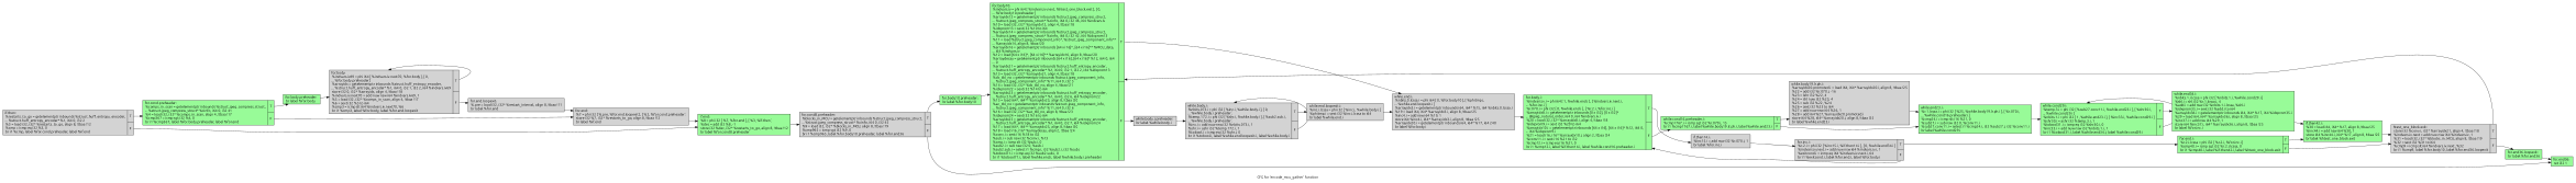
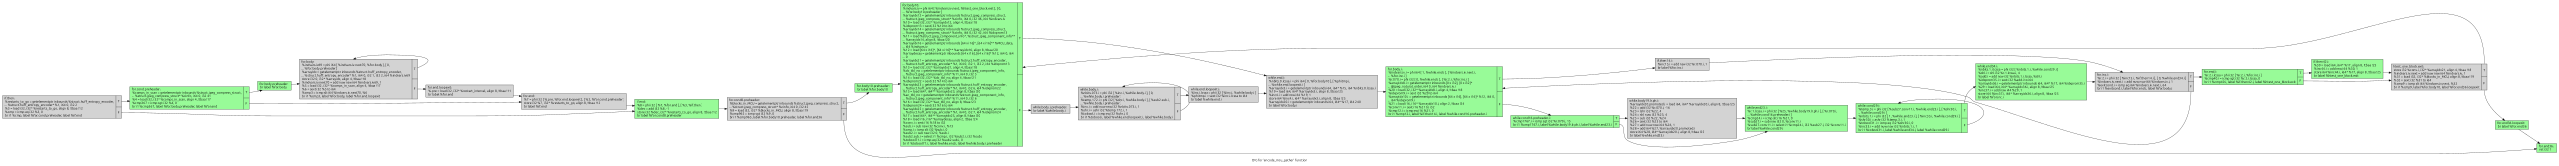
  digraph {
    fontname=Ubuntu
    label="CFG for 'encode_mcu_gather' function"
    rankdir=LR
    node [fillcolor=palegreen fontname=Ubuntu shape=record style=filled]
    edge [fontname=Ubuntu]
    n1 [fillcolor=lightgrey label="{for.cond8.preheader:                              \l  %blocks_in_MCU = getelementptr inbounds %struct.jpeg_compress_struct,\l... %struct.jpeg_compress_struct* %cinfo, i64 0, i32 45\l  %9 = load i32, i32* %blocks_in_MCU, align 8, !tbaa !19\l  %cmp965 = icmp sgt i32 %9, 0\l  br i1 %cmp965, label %for.body10.preheader, label %for.end36\l|{<s0>T|<s1>F}}"]
    n2 [label="{for.body10.preheader:                             \l  br label %for.body10\l}"]
    n3 [label="{for.end36:                                        \l  ret i32 1\l}"]
    n4 [fillcolor=lightgrey label="{if.then:                                          \l  %restarts_to_go = getelementptr inbounds %struct.huff_entropy_encoder,\l... %struct.huff_entropy_encoder* %1, i64 0, i32 2\l  %3 = load i32, i32* %restarts_to_go, align 8, !tbaa !12\l  %cmp = icmp eq i32 %3, 0\l  br i1 %cmp, label %for.cond.preheader, label %if.end\l|{<s0>T|<s1>F}}"]
    n5 [label="{for.cond.preheader:                               \l  %comps_in_scan = getelementptr inbounds %struct.jpeg_compress_struct,\l... %struct.jpeg_compress_struct* %cinfo, i64 0, i32 41\l  %4 = load i32, i32* %comps_in_scan, align 4, !tbaa !17\l  %cmp367 = icmp sgt i32 %4, 0\l  br i1 %cmp367, label %for.body.preheader, label %for.end\l|{<s0>T|<s1>F}}"]
    n6 [label="{if.end:                                           \l  %8 = phi i32 [ %7, %for.end ], [ %3, %if.then ]\l  %dec = add i32 %8, -1\l  store i32 %dec, i32* %restarts_to_go, align 8, !tbaa !12\l  br label %for.cond8.preheader\l}"]
    n7 [label="{for.body10:                                       \l  %indvars.iv = phi i64 [ %indvars.iv.next, %htest_one_block.exit ], [ 0,\l... %for.body10.preheader ]\l  %arrayidx12 = getelementptr inbounds %struct.jpeg_compress_struct,\l... %struct.jpeg_compress_struct* %cinfo, i64 0, i32 46, i64 %indvars.iv\l  %10 = load i32, i32* %arrayidx12, align 4, !tbaa !18\l  %idxprom13 = sext i32 %10 to i64\l  %arrayidx14 = getelementptr inbounds %struct.jpeg_compress_struct,\l... %struct.jpeg_compress_struct* %cinfo, i64 0, i32 42, i64 %idxprom13\l  %11 = load %struct.jpeg_component_info*, %struct.jpeg_component_info**\l... %arrayidx14, align 8, !tbaa !20\l  %arrayidx16 = getelementptr inbounds [64 x i16]*, [64 x i16]** %MCU_data,\l... i64 %indvars.iv\l  %12 = load [64 x i16]*, [64 x i16]** %arrayidx16, align 8, !tbaa !20\l  %arraydecay = getelementptr inbounds [64 x i16], [64 x i16]* %12, i64 0, i64\l... 0\l  %arrayidx21 = getelementptr inbounds %struct.huff_entropy_encoder,\l... %struct.huff_entropy_encoder* %1, i64 0, i32 1, i32 2, i64 %idxprom13\l  %13 = load i32, i32* %arrayidx21, align 4, !tbaa !18\l  %dc_tbl_no = getelementptr inbounds %struct.jpeg_component_info,\l... %struct.jpeg_component_info* %11, i64 0, i32 5\l  %14 = load i32, i32* %dc_tbl_no, align 4, !tbaa !21\l  %idxprom22 = sext i32 %14 to i64\l  %arrayidx23 = getelementptr inbounds %struct.huff_entropy_encoder,\l... %struct.huff_entropy_encoder* %1, i64 0, i32 6, i64 %idxprom22\l  %15 = load i64*, i64** %arrayidx23, align 8, !tbaa !20\l  %ac_tbl_no = getelementptr inbounds %struct.jpeg_component_info,\l... %struct.jpeg_component_info* %11, i64 0, i32 6\l  %16 = load i32, i32* %ac_tbl_no, align 8, !tbaa !23\l  %idxprom24 = sext i32 %16 to i64\l  %arrayidx25 = getelementptr inbounds %struct.huff_entropy_encoder,\l... %struct.huff_entropy_encoder* %1, i64 0, i32 7, i64 %idxprom24\l  %17 = load i64*, i64** %arrayidx25, align 8, !tbaa !20\l  %18 = load i16, i16* %arraydecay, align 2, !tbaa !24\l  %conv.i = sext i16 %18 to i32\l  %sub.i = sub nsw i32 %conv.i, %13\l  %cmp.i = icmp slt i32 %sub.i, 0\l  %sub2.i = sub nsw i32 0, %sub.i\l  %sub2.sub.i = select i1 %cmp.i, i32 %sub2.i, i32 %sub.i\l  %tobool71.i = icmp eq i32 %sub2.sub.i, 0\l  br i1 %tobool71.i, label %while.end.i, label %while.body.i.preheader\l|{<s0>T|<s1>F}}"]
    n8 [label="{for.body.preheader:                               \l  br label %for.body\l}"]
    n9 [fillcolor=lightgrey label="{for.end:                                          \l  %7 = phi i32 [ %.pre, %for.end.loopexit ], [ %2, %for.cond.preheader ]\l  store i32 %7, i32* %restarts_to_go, align 8, !tbaa !12\l  br label %if.end\l}"]
    n10 [fillcolor=lightgrey label="{for.body:                                         \l  %indvars.iv69 = phi i64 [ %indvars.iv.next70, %for.body ], [ 0,\l... %for.body.preheader ]\l  %arrayidx = getelementptr inbounds %struct.huff_entropy_encoder,\l... %struct.huff_entropy_encoder* %1, i64 0, i32 1, i32 2, i64 %indvars.iv69\l  store i32 0, i32* %arrayidx, align 4, !tbaa !18\l  %indvars.iv.next70 = add nuw nsw i64 %indvars.iv69, 1\l  %5 = load i32, i32* %comps_in_scan, align 4, !tbaa !17\l  %6 = sext i32 %5 to i64\l  %cmp3 = icmp slt i64 %indvars.iv.next70, %6\l  br i1 %cmp3, label %for.body, label %for.end.loopexit\l|{<s0>T|<s1>F}}"]
    n11 [fillcolor=lightgrey label="{for.end.loopexit:                                 \l  %.pre = load i32, i32* %restart_interval, align 8, !tbaa !11\l  br label %for.end\l}"]
    n12 [fillcolor=lightgrey label="{while.end.i:                                      \l  %nbits.0.lcssa.i = phi i64 [ 0, %for.body10 ], [ %phitmp.i,\l... %while.end.loopexit.i ]\l  %arrayidx3.i = getelementptr inbounds i64, i64* %15, i64 %nbits.0.lcssa.i\l  %19 = load i64, i64* %arrayidx3.i, align 8, !tbaa !25\l  %inc4.i = add nsw i64 %19, 1\l  store i64 %inc4.i, i64* %arrayidx3.i, align 8, !tbaa !25\l  %arrayidx20.i = getelementptr inbounds i64, i64* %17, i64 240\l  br label %for.body.i\l}"]
    n13 [fillcolor=lightgrey label="{while.body.i.preheader:                           \l  br label %while.body.i\l}"]
    n14 [label="{for.body.i:                                       \l  %indvars.iv.i = phi i64 [ 1, %while.end.i ], [ %indvars.iv.next.i,\l... %for.inc.i ]\l  %r.070.i = phi i32 [ 0, %while.end.i ], [ %r.2.i, %for.inc.i ]\l  %arrayidx8.i = getelementptr inbounds [0 x i32], [0 x i32]*\l... @jpeg_natural_order, i64 0, i64 %indvars.iv.i\l  %20 = load i32, i32* %arrayidx8.i, align 4, !tbaa !18\l  %idxprom9.i = sext i32 %20 to i64\l  %arrayidx10.i = getelementptr inbounds [64 x i16], [64 x i16]* %12, i64 0,\l... i64 %idxprom9.i\l  %21 = load i16, i16* %arrayidx10.i, align 2, !tbaa !24\l  %conv11.i = sext i16 %21 to i32\l  %cmp12.i = icmp eq i16 %21, 0\l  br i1 %cmp12.i, label %if.then14.i, label %while.cond16.preheader.i\l|{<s0>T|<s1>F}}"]
    n15 [fillcolor=lightgrey label="{while.body.i:                                     \l  %nbits.073.i = phi i32 [ %inc.i, %while.body.i ], [ 0,\l... %while.body.i.preheader ]\l  %temp.172.i = phi i32 [ %shr.i, %while.body.i ], [ %sub2.sub.i,\l... %while.body.i.preheader ]\l  %inc.i = add nuw nsw i32 %nbits.073.i, 1\l  %shr.i = ashr i32 %temp.172.i, 1\l  %tobool.i = icmp eq i32 %shr.i, 0\l  br i1 %tobool.i, label %while.end.loopexit.i, label %while.body.i\l|{<s0>T|<s1>F}}"]
    n16 [fillcolor=lightgrey label="{if.then14.i:                                      \l  %inc15.i = add nsw i32 %r.070.i, 1\l  br label %for.inc.i\l}"]
    n17 [label="{while.cond16.preheader.i:                         \l  %cmp1767.i = icmp sgt i32 %r.070.i, 15\l  br i1 %cmp1767.i, label %while.body19.lr.ph.i, label %while.end23.i\l|{<s0>T|<s1>F}}"]
    n18 [fillcolor=lightgrey label="{while.end.loopexit.i:                             \l  %inc.i.lcssa = phi i32 [ %inc.i, %while.body.i ]\l  %phitmp.i = sext i32 %inc.i.lcssa to i64\l  br label %while.end.i\l}"]
    n19 [fillcolor=lightgrey label="{for.inc.i:                                        \l  %r.2.i = phi i32 [ %inc15.i, %if.then14.i ], [ 0, %while.end34.i ]\l  %indvars.iv.next.i = add nuw nsw i64 %indvars.iv.i, 1\l  %exitcond.i = icmp eq i64 %indvars.iv.next.i, 64\l  br i1 %exitcond.i, label %for.end.i, label %for.body.i\l|{<s0>T|<s1>F}}"]
    n20 [fillcolor=lightgrey label="{while.body19.lr.ph.i:                             \l  %arrayidx20.promoted.i = load i64, i64* %arrayidx20.i, align 8, !tbaa !25\l  %22 = add i32 %r.070.i, -16\l  %23 = lshr i32 %22, 4\l  %24 = shl nuw i32 %23, 4\l  %25 = sub i32 %22, %24\l  %26 = zext i32 %23 to i64\l  %27 = add nuw nsw i64 %26, 1\l  %28 = add i64 %27, %arrayidx20.promoted.i\l  store i64 %28, i64* %arrayidx20.i, align 8, !tbaa !25\l  br label %while.end23.i\l}"]
    n21 [label="{while.end23.i:                                    \l  %r.1.lcssa.i = phi i32 [ %25, %while.body19.lr.ph.i ], [ %r.070.i,\l... %while.cond16.preheader.i ]\l  %cmp24.i = icmp slt i16 %21, 0\l  %sub27.i = sub nsw i32 0, %conv11.i\l  %sub27.conv11.i = select i1 %cmp24.i, i32 %sub27.i, i32 %conv11.i\l  br label %while.cond29.i\l}"]
    n22 [label="{for.end.i:                                        \l  %r.2.i.lcssa = phi i32 [ %r.2.i, %for.inc.i ]\l  %cmp40.i = icmp sgt i32 %r.2.i.lcssa, 0\l  br i1 %cmp40.i, label %if.then42.i, label %htest_one_block.exit\l|{<s0>T|<s1>F}}"]
    n23 [label="{while.cond29.i:                                   \l  %temp.3.i = phi i32 [ %sub27.conv11.i, %while.end23.i ], [ %shr30.i,\l... %while.cond29.i ]\l  %nbits.1.i = phi i32 [ 1, %while.end23.i ], [ %inc33.i, %while.cond29.i ]\l  %shr30.i = ashr i32 %temp.3.i, 1\l  %tobool31.i = icmp eq i32 %shr30.i, 0\l  %inc33.i = add nuw nsw i32 %nbits.1.i, 1\l  br i1 %tobool31.i, label %while.end34.i, label %while.cond29.i\l|{<s0>T|<s1>F}}"]
    n24 [label="{while.end34.i:                                    \l  %nbits.1.i.lcssa = phi i32 [ %nbits.1.i, %while.cond29.i ]\l  %shl.i = shl i32 %r.1.lcssa.i, 4\l  %add.i = add nsw i32 %nbits.1.i.lcssa, %shl.i\l  %idxprom35.i = sext i32 %add.i to i64\l  %arrayidx36.i = getelementptr inbounds i64, i64* %17, i64 %idxprom35.i\l  %29 = load i64, i64* %arrayidx36.i, align 8, !tbaa !25\l  %inc37.i = add nsw i44 %29, 1\l  store i64 %inc37.i, i64* %arrayidx36.i, align 8, !tbaa !25\l  br label %for.inc.i\l}"]
    n25 [label="{if.then42.i:                                      \l  %30 = load i64, i64* %17, align 8, !tbaa !25\l  %inc44.i = add nsw i64 %30, 1\l  store i64 %inc44.i, i64* %17, align 8, !tbaa !25\l  br label %htest_one_block.exit\l}"]
    n26 [fillcolor=lightgrey label="{htest_one_block.exit:                             \l  store i32 %conv.i, i32* %arrayidx21, align 4, !tbaa !18\l  %indvars.iv.next = add nuw nsw i64 %indvars.iv, 1\l  %31 = load i32, i32* %blocks_in_MCU, align 8, !tbaa !19\l  %32 = sext i32 %31 to i64\l  %cmp9 = icmp slt i64 %indvars.iv.next, %32\l  br i1 %cmp9, label %for.body10, label %for.end36.loopexit\l|{<s0>T|<s1>F}}"]
    n27 [label="{for.end36.loopexit:                               \l  br label %for.end36\l}"]
    n1 -> n2 [tailport=s0]
    n1 -> n3 [tailport=s1]
    n2 -> n7
    n4 -> n5 [tailport=s0]
    n4 -> n6 [tailport=s1]
    n5 -> n8 [tailport=s0]
    n5 -> n9 [tailport=s1]
    n6 -> n1
    n7 -> n12 [tailport=s0]
    n7 -> n13 [tailport=s1]
    n8 -> n10
    n9 -> n6
    n10 -> n10 [tailport=s0]
    n10 -> n11 [tailport=s1]
    n11 -> n9
    n12 -> n14
    n13 -> n15
    n14 -> n16 [tailport=s0]
    n14 -> n17 [tailport=s1]
    n15 -> n15 [tailport=s1]
    n15 -> n18 [tailport=s0]
    n16 -> n19
    n17 -> n20 [tailport=s0]
    n17 -> n21 [tailport=s1]
    n18 -> n12
    n19 -> n14 [tailport=s1]
    n19 -> n22 [tailport=s0]
    n20 -> n21
    n21 -> n23
    n22 -> n25 [tailport=s0]
    n22 -> n26 [tailport=s1]
    n23 -> n23 [tailport=s1]
    n23 -> n24 [tailport=s0]
-   n24 -> n25
+   n24 -> n19
    n25 -> n26
    n26 -> n7 [tailport=s0]
    n26 -> n27 [tailport=s1]
    n27 -> n3
  }
